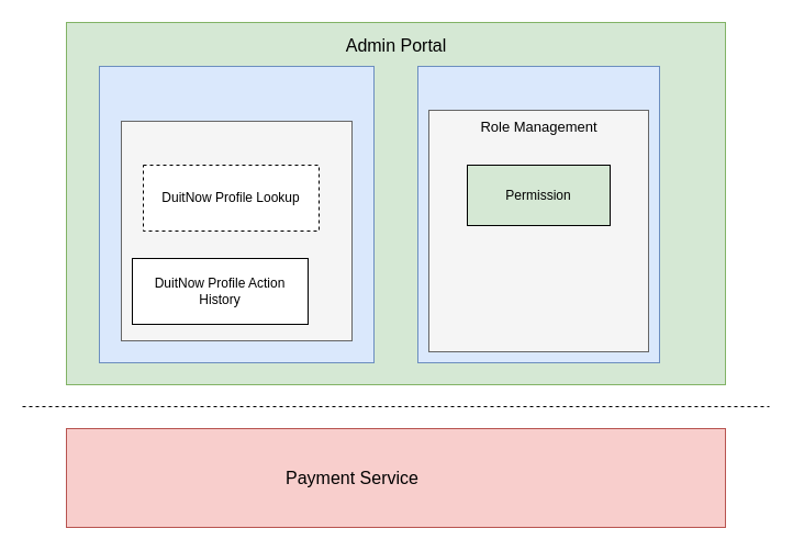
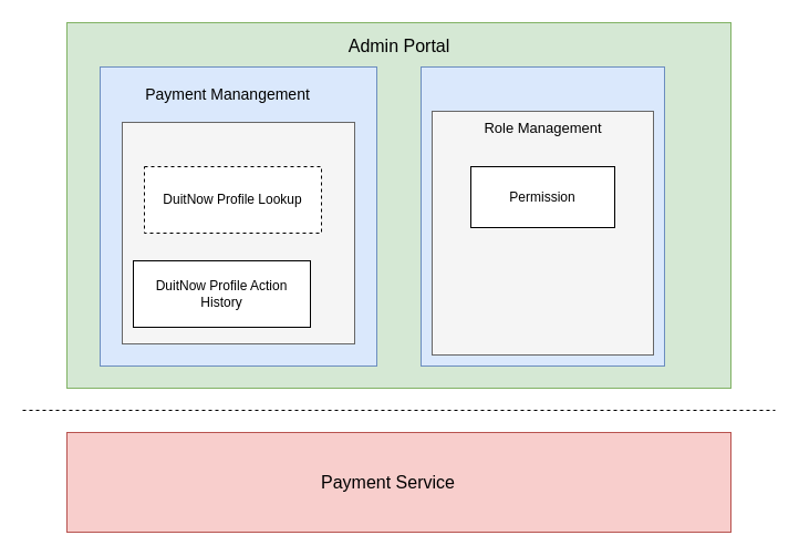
  <mxCell id="0" />
  <mxCell id="1" parent="0" />
  <mxCell id="2" value="" style="rounded=0;whiteSpace=wrap;html=1;fillColor=#d5e8d4;strokeColor=#82b366;" parent="1" vertex="1"><mxGeometry x="60" y="20" width="600" height="330" as="geometry" /></mxCell>
  <mxCell id="3" value="Admin Portal" style="text;html=1;align=center;verticalAlign=middle;resizable=0;points=[];autosize=1;strokeColor=none;fillColor=none;fontSize=16;" parent="1" vertex="1"><mxGeometry x="300" y="26" width="120" height="30" as="geometry" /></mxCell>
  <mxCell id="4" value="" style="rounded=0;whiteSpace=wrap;html=1;fillColor=#dae8fc;strokeColor=#6c8ebf;" parent="1" vertex="1"><mxGeometry x="90" y="60" width="250" height="270" as="geometry" /></mxCell>
+ <mxCell id="5" value="Payment Manangement" style="text;html=1;align=center;verticalAlign=middle;resizable=0;points=[];autosize=1;strokeColor=none;fillColor=none;fontSize=14;" parent="1" vertex="1"><mxGeometry x="120" y="70" width="170" height="30" as="geometry" /></mxCell>
  <mxCell id="6" value="" style="whiteSpace=wrap;html=1;fillColor=#f5f5f5;fontColor=#333333;strokeColor=#666666;" parent="1" vertex="1"><mxGeometry x="110" y="110" width="210" height="200" as="geometry" /></mxCell>
  <mxCell id="7" value="DuitNow Profile Lookup" style="rounded=0;whiteSpace=wrap;html=1;dashed=1;" parent="1" vertex="1"><mxGeometry x="130" y="150" width="160" height="60" as="geometry" /></mxCell>
  <mxCell id="8" value="DuitNow Profile Action History" style="rounded=0;whiteSpace=wrap;html=1;" parent="1" vertex="1"><mxGeometry x="120" y="235" width="160" height="60" as="geometry" /></mxCell>
  <mxCell id="9" value="" style="rounded=0;whiteSpace=wrap;html=1;fillColor=#dae8fc;strokeColor=#6c8ebf;" parent="1" vertex="1"><mxGeometry x="380" y="60" width="220" height="270" as="geometry" /></mxCell>
  <mxCell id="10" value="" style="rounded=0;whiteSpace=wrap;html=1;fillColor=#f5f5f5;fontColor=#333333;strokeColor=#666666;" parent="1" vertex="1"><mxGeometry x="390" y="100" width="200" height="220" as="geometry" /></mxCell>
  <mxCell id="11" value="Role Management" style="text;html=1;align=center;verticalAlign=middle;resizable=0;points=[];autosize=1;strokeColor=none;fillColor=none;fontSize=13;" parent="1" vertex="1"><mxGeometry x="425" y="100" width="130" height="30" as="geometry" /></mxCell>
- <mxCell id="12" value="Permission" style="whiteSpace=wrap;html=1;fillColor=#d5e8d4;" parent="1" vertex="1"><mxGeometry x="425" y="150" width="130" height="55" as="geometry" /></mxCell>
+ <mxCell id="12" value="Permission" style="whiteSpace=wrap;html=1;" parent="1" vertex="1"><mxGeometry x="425" y="150" width="130" height="55" as="geometry" /></mxCell>
  <mxCell id="13" value="" style="endArrow=none;dashed=1;html=1;rounded=0;" parent="1" edge="1"><mxGeometry width="50" height="50" relative="1" as="geometry"><mxPoint x="20" y="370" as="sourcePoint" /><mxPoint x="700" y="370" as="targetPoint" /></mxGeometry></mxCell>
  <mxCell id="14" value="" style="rounded=0;whiteSpace=wrap;html=1;fillColor=#f8cecc;strokeColor=#b85450;" parent="1" vertex="1"><mxGeometry x="60" y="390" width="600" height="90" as="geometry" /></mxCell>
- <mxCell id="15" value="Payment Service" style="text;html=1;align=center;verticalAlign=middle;resizable=0;points=[];autosize=1;strokeColor=none;fillColor=none;fontSize=16;" parent="1" vertex="1"><mxGeometry x="250" y="420" width="140" height="30" as="geometry" /></mxCell>
+ <mxCell id="15" value="Payment Service" style="text;html=1;align=center;verticalAlign=middle;resizable=0;points=[];autosize=1;strokeColor=none;fillColor=none;fontSize=16;" parent="1" vertex="1"><mxGeometry x="280" y="420" width="140" height="30" as="geometry" /></mxCell>
